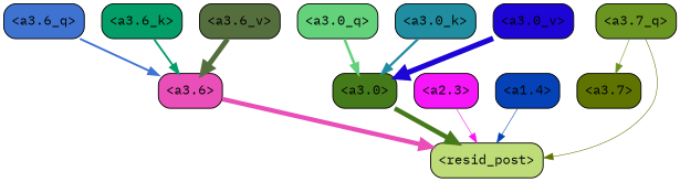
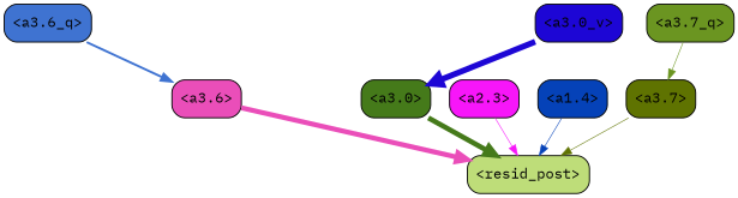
  strict digraph {
    fontname="IBM Plex Mono"
    splines=true
    node [color=black fontname="IBM Plex Mono" shape=box style="filled, rounded"]
    edge [fontname="IBM Plex Mono" penwidth=0.6]
    "<a3.7>" [fillcolor="#5f7301"]
    "<resid_post>" [fillcolor="#bedd79"]
    "<a3.6>" [fillcolor="#ea4eb9"]
    "<a3.0>" [fillcolor="#457a1a"]
    "<a2.3>" [fillcolor="#f716f9"]
    "<a1.4>" [fillcolor="#0542b8"]
    "<a3.7_q>" [fillcolor="#6b9521"]
    "<a3.6_q>" [fillcolor="#3f73d1"]
-   "<a3.0_q>" [fillcolor="#64d17b"]
-   "<a3.6_k>" [fillcolor="#039d68"]
-   "<a3.0_k>" [fillcolor="#208da1"]
-   "<a3.6_v>" [fillcolor="#556e3e"]
    "<a3.0_v>" [fillcolor="#1d06d5"]
-   "<a3.7_q>" -> "<resid_post>" [color="#5f7301"]
+   "<a3.7>" -> "<resid_post>" [color="#5f7301"]
    "<a3.6>" -> "<resid_post>" [color="#ea4eb9" penwidth=4.751612067222595]
    "<a3.0>" -> "<resid_post>" [color="#457a1a" penwidth=4.884142994880676]
    "<a2.3>" -> "<resid_post>" [color="#f716f9"]
    "<a1.4>" -> "<resid_post>" [color="#0542b8"]
    "<a3.7_q>" -> "<a3.7>" [color="#6b9521"]
    "<a3.6_q>" -> "<a3.6>" [color="#3f73d1" penwidth=2.091020345687866]
-   "<a3.0_q>" -> "<a3.0>" [color="#64d17b" penwidth=2.7421876192092896]
-   "<a3.6_k>" -> "<a3.6>" [color="#039d68" penwidth=2.048597991466522]
-   "<a3.0_k>" -> "<a3.0>" [color="#208da1" penwidth=2.476402521133423]
-   "<a3.6_v>" -> "<a3.6>" [color="#556e3e" penwidth=5.2550448179244995]
    "<a3.0_v>" -> "<a3.0>" [color="#1d06d5" penwidth=5.652270674705505]
  }
